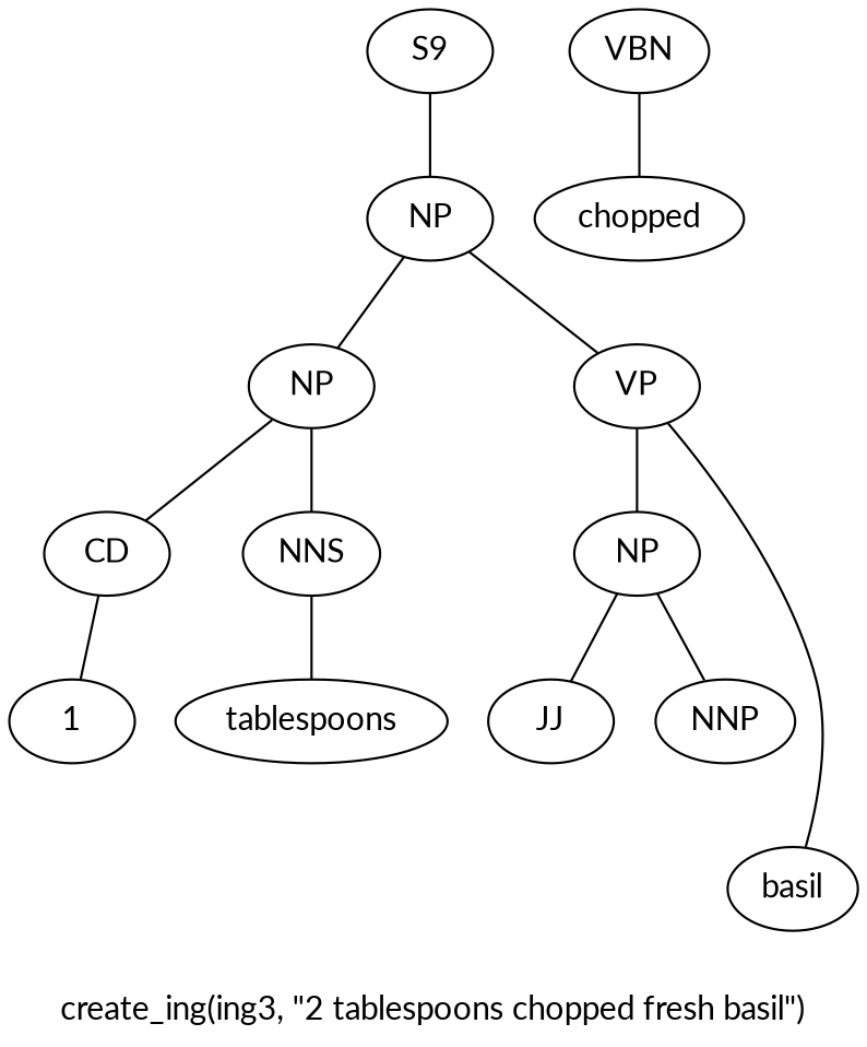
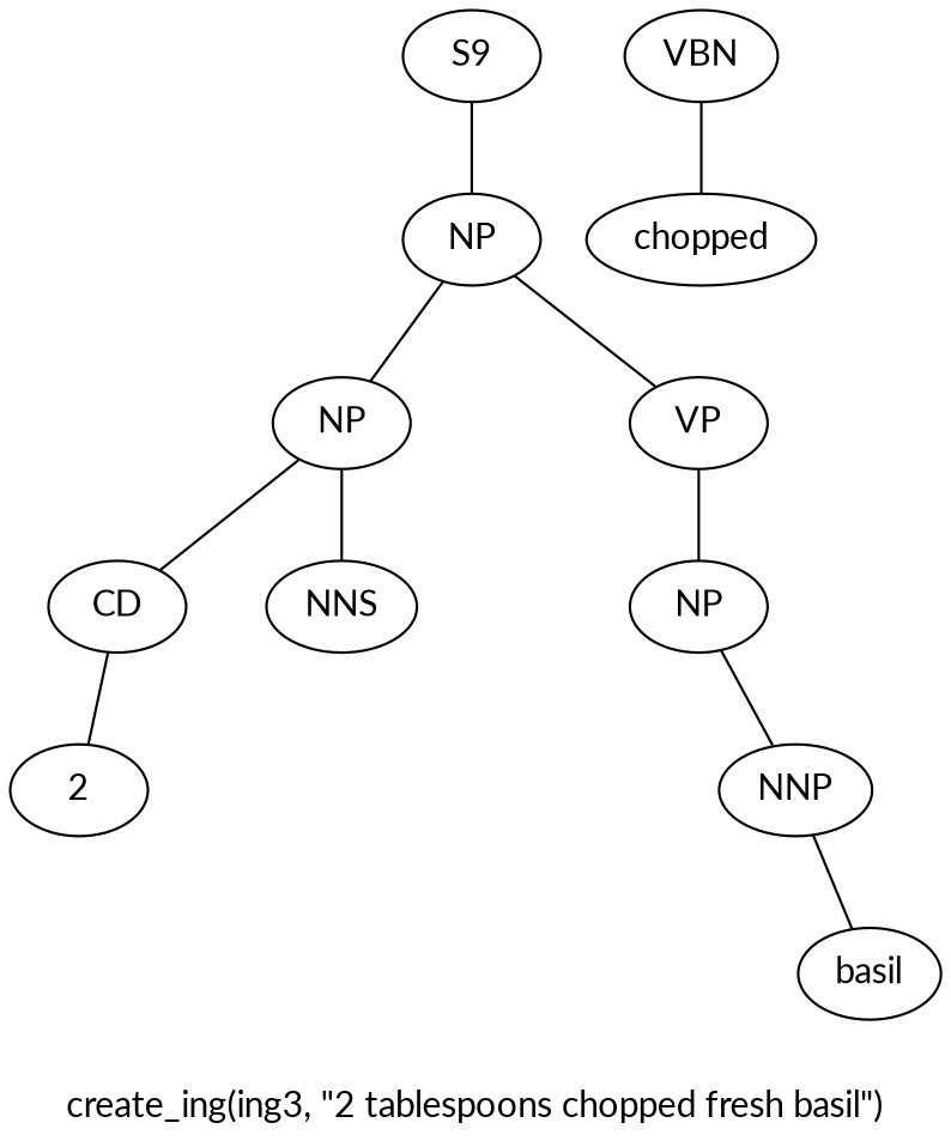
  graph {
    fontname=Lato
    label="create_ing(ing3, \"2 tablespoons chopped fresh basil\")"
    node [fontname=Lato]
    edge [fontname=Lato]
    n1 [label=S9]
    n2 [label=NP]
    n3 [label=NP]
    n4 [label=VP]
    n5 [label=CD]
    n6 [label=NNS]
    n7 [label=NP]
-   n8 [label=1]
-   n9 [label=tablespoons]
+   n8 [label=2]
    n10 [label=VBN]
    n11 [label=chopped]
-   n12 [label=JJ]
    n13 [label=NNP]
    n14 [label=basil]
    n1 -- n2
    n2 -- n3
    n2 -- n4
    n3 -- n5
    n3 -- n6
    n4 -- n7
    n5 -- n8
-   n6 -- n9
-   n7 -- n12
    n7 -- n13
    n10 -- n11
-   n4 -- n14
+   n13 -- n14
  }
